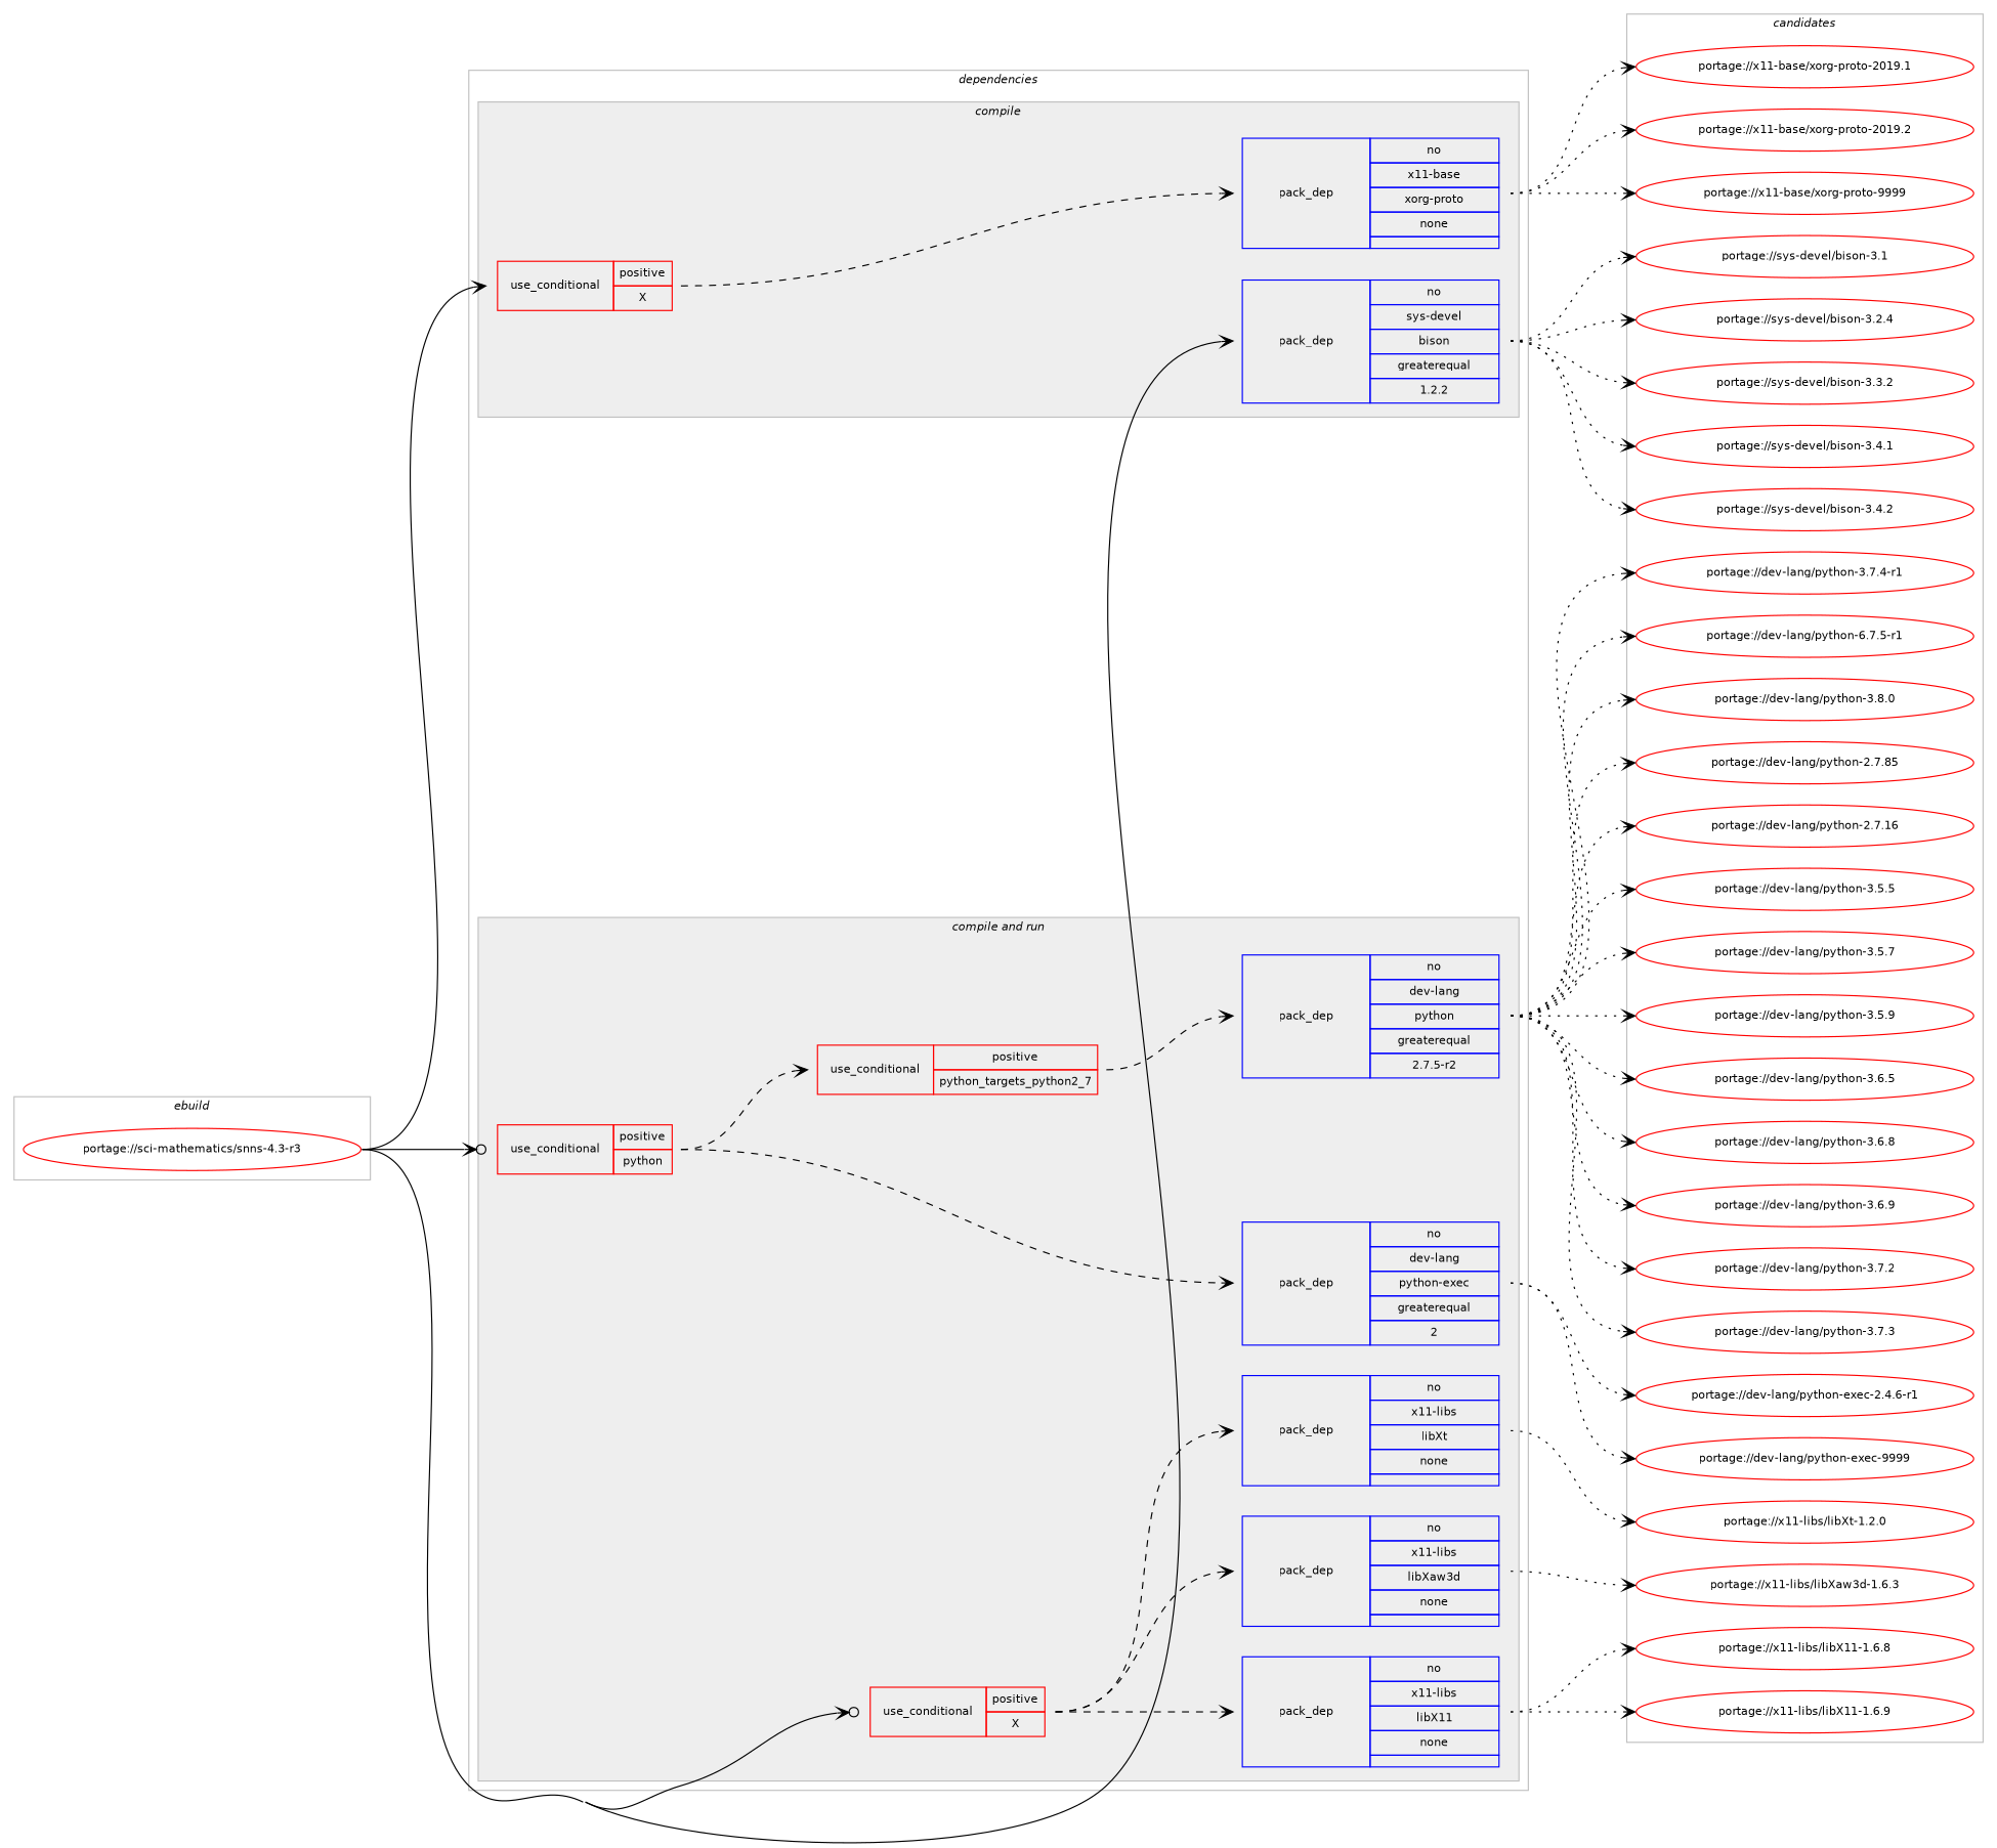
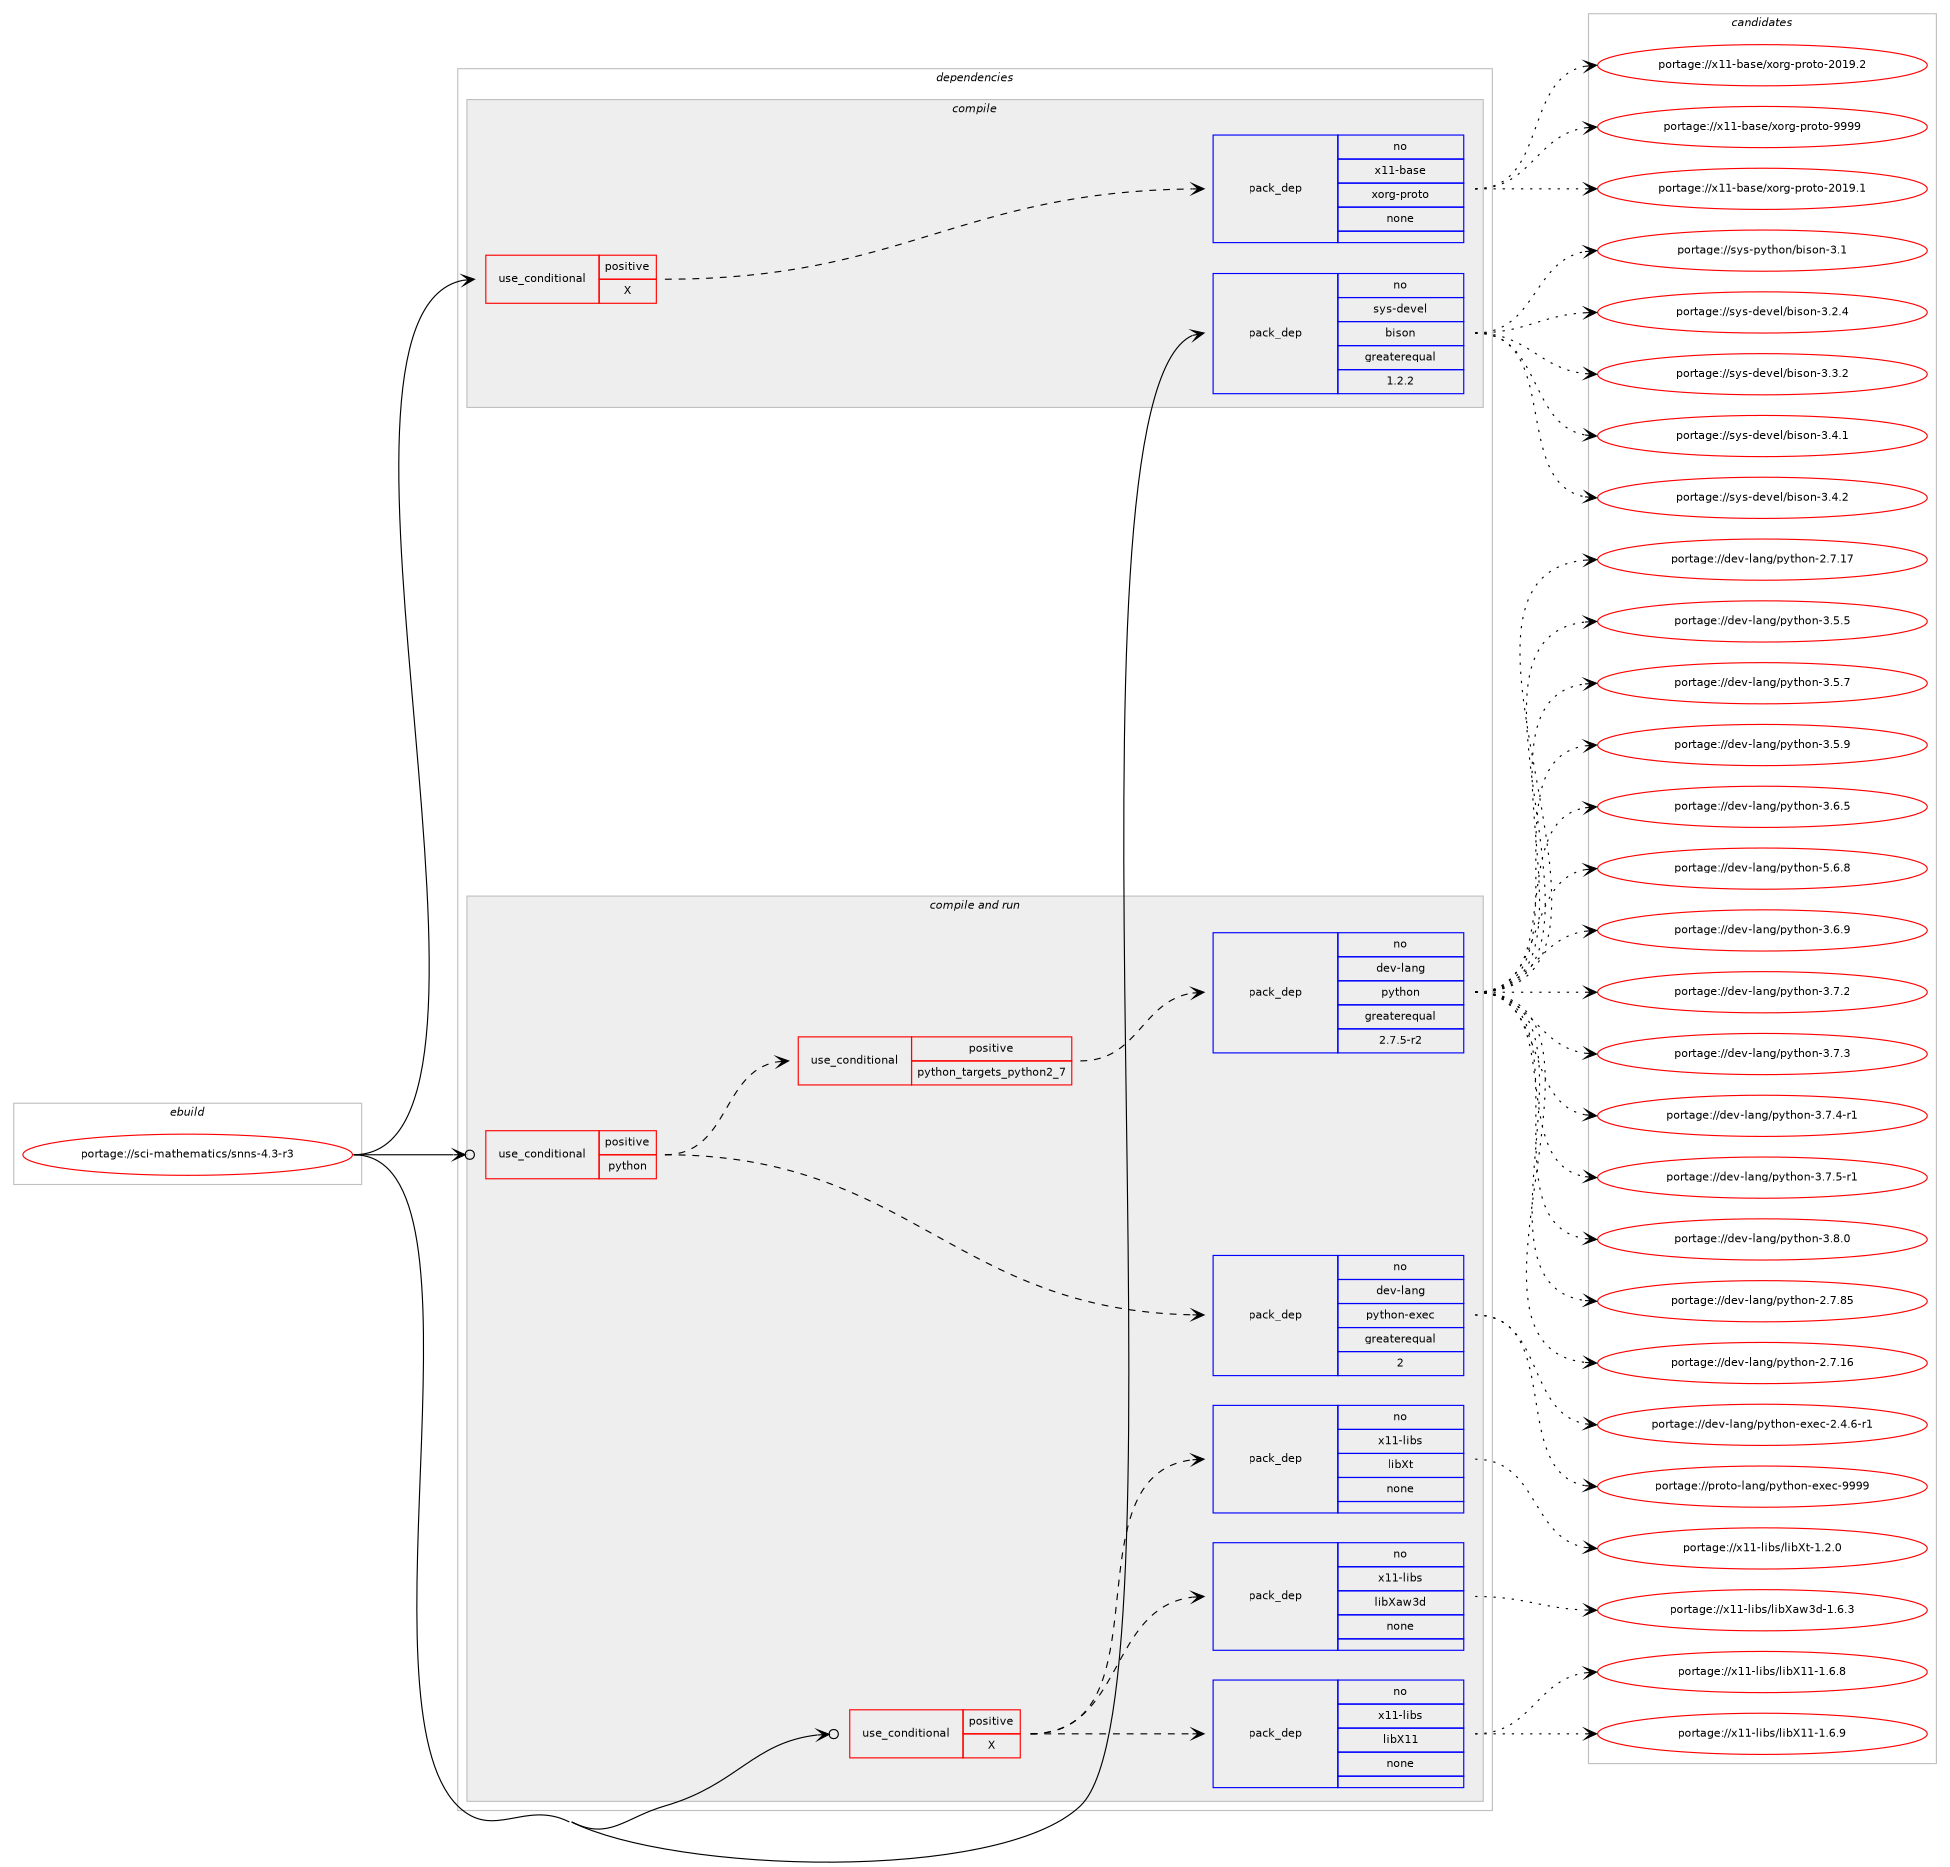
  digraph {
    compound=true
    concentrate=true
    fontname=Helvetica
    fontsize=10
    newrank=true
    rankdir=LR
    ranksep=1.5
    node [color=red fontname=Helvetica fontsize=10]
    edge [arrowhead=vee headport=w style=dotted tailport=e weight=100]
    n1 [label="portage://sci-mathematics/snns-4.3-r3" width=4]
    n2 [color=blue label=<<TABLE BORDER="0" CELLBORDER="1" CELLSPACING="0" CELLPADDING="4" WIDTH="220"><TR><TD ROWSPAN="6" CELLPADDING="30">pack_dep</TD></TR><TR><TD WIDTH="110">no</TD></TR><TR><TD>x11-base</TD></TR><TR><TD>xorg-proto</TD></TR><TR><TD>none</TD></TR><TR><TD></TD></TR></TABLE>> shape=none]
    n3 [label=<<TABLE BORDER="0" CELLBORDER="1" CELLSPACING="0" CELLPADDING="4"><TR><TD ROWSPAN="3" CELLPADDING="10">use_conditional</TD></TR><TR><TD>positive</TD></TR><TR><TD>X</TD></TR></TABLE>> shape=none]
    n4 [color=blue label=<<TABLE BORDER="0" CELLBORDER="1" CELLSPACING="0" CELLPADDING="4" WIDTH="220"><TR><TD ROWSPAN="6" CELLPADDING="30">pack_dep</TD></TR><TR><TD WIDTH="110">no</TD></TR><TR><TD>sys-devel</TD></TR><TR><TD>bison</TD></TR><TR><TD>greaterequal</TD></TR><TR><TD>1.2.2</TD></TR></TABLE>> shape=none]
    n5 [color=blue label=<<TABLE BORDER="0" CELLBORDER="1" CELLSPACING="0" CELLPADDING="4" WIDTH="220"><TR><TD ROWSPAN="6" CELLPADDING="30">pack_dep</TD></TR><TR><TD WIDTH="110">no</TD></TR><TR><TD>x11-libs</TD></TR><TR><TD>libX11</TD></TR><TR><TD>none</TD></TR><TR><TD></TD></TR></TABLE>> shape=none]
    n6 [color=blue label=<<TABLE BORDER="0" CELLBORDER="1" CELLSPACING="0" CELLPADDING="4" WIDTH="220"><TR><TD ROWSPAN="6" CELLPADDING="30">pack_dep</TD></TR><TR><TD WIDTH="110">no</TD></TR><TR><TD>x11-libs</TD></TR><TR><TD>libXaw3d</TD></TR><TR><TD>none</TD></TR><TR><TD></TD></TR></TABLE>> shape=none]
    n7 [color=blue label=<<TABLE BORDER="0" CELLBORDER="1" CELLSPACING="0" CELLPADDING="4" WIDTH="220"><TR><TD ROWSPAN="6" CELLPADDING="30">pack_dep</TD></TR><TR><TD WIDTH="110">no</TD></TR><TR><TD>x11-libs</TD></TR><TR><TD>libXt</TD></TR><TR><TD>none</TD></TR><TR><TD></TD></TR></TABLE>> shape=none]
    n8 [label=<<TABLE BORDER="0" CELLBORDER="1" CELLSPACING="0" CELLPADDING="4"><TR><TD ROWSPAN="3" CELLPADDING="10">use_conditional</TD></TR><TR><TD>positive</TD></TR><TR><TD>X</TD></TR></TABLE>> shape=none]
    n9 [color=blue label=<<TABLE BORDER="0" CELLBORDER="1" CELLSPACING="0" CELLPADDING="4" WIDTH="220"><TR><TD ROWSPAN="6" CELLPADDING="30">pack_dep</TD></TR><TR><TD WIDTH="110">no</TD></TR><TR><TD>dev-lang</TD></TR><TR><TD>python</TD></TR><TR><TD>greaterequal</TD></TR><TR><TD>2.7.5-r2</TD></TR></TABLE>> shape=none]
    n10 [label=<<TABLE BORDER="0" CELLBORDER="1" CELLSPACING="0" CELLPADDING="4"><TR><TD ROWSPAN="3" CELLPADDING="10">use_conditional</TD></TR><TR><TD>positive</TD></TR><TR><TD>python_targets_python2_7</TD></TR></TABLE>> shape=none]
    n11 [color=blue label=<<TABLE BORDER="0" CELLBORDER="1" CELLSPACING="0" CELLPADDING="4" WIDTH="220"><TR><TD ROWSPAN="6" CELLPADDING="30">pack_dep</TD></TR><TR><TD WIDTH="110">no</TD></TR><TR><TD>dev-lang</TD></TR><TR><TD>python-exec</TD></TR><TR><TD>greaterequal</TD></TR><TR><TD>2</TD></TR></TABLE>> shape=none]
    n12 [label=<<TABLE BORDER="0" CELLBORDER="1" CELLSPACING="0" CELLPADDING="4"><TR><TD ROWSPAN="3" CELLPADDING="10">use_conditional</TD></TR><TR><TD>positive</TD></TR><TR><TD>python</TD></TR></TABLE>> shape=none]
    n13 [label="portage://x11-base/xorg-proto-2019.1" width=4]
    n14 [label="portage://x11-base/xorg-proto-2019.2" width=4]
    n15 [label="portage://x11-base/xorg-proto-9999" width=4]
-   n16 [label="portage://sys-devel/bison-3.1" width=4]
+   n16 [label="portage://sys-python/bison-3.1" width=4]
    n17 [label="portage://sys-devel/bison-3.2.4" width=4]
    n18 [label="portage://sys-devel/bison-3.3.2" width=4]
    n19 [label="portage://sys-devel/bison-3.4.1" width=4]
    n20 [label="portage://sys-devel/bison-3.4.2" width=4]
    n21 [label="portage://x11-libs/libX11-1.6.8" width=4]
    n22 [label="portage://x11-libs/libX11-1.6.9" width=4]
    n23 [label="portage://x11-libs/libXaw3d-1.6.3" width=4]
    n24 [label="portage://x11-libs/libXt-1.2.0" width=4]
    n25 [label="portage://dev-lang/python-2.7.85" width=4]
    n26 [label="portage://dev-lang/python-2.7.16" width=4]
+   n27 [label="portage://dev-lang/python-2.7.17" width=4]
    n28 [label="portage://dev-lang/python-3.5.5" width=4]
    n29 [label="portage://dev-lang/python-3.5.7" width=4]
    n30 [label="portage://dev-lang/python-3.5.9" width=4]
    n31 [label="portage://dev-lang/python-3.6.5" width=4]
-   n32 [label="portage://dev-lang/python-3.6.8" width=4]
+   n32 [label="portage://dev-lang/python-5.6.8" width=4]
    n33 [label="portage://dev-lang/python-3.6.9" width=4]
    n34 [label="portage://dev-lang/python-3.7.2" width=4]
    n35 [label="portage://dev-lang/python-3.7.3" width=4]
    n36 [label="portage://dev-lang/python-3.7.4-r1" width=4]
-   n37 [label="portage://dev-lang/python-6.7.5-r1" width=4]
+   n37 [label="portage://dev-lang/python-3.7.5-r1" width=4]
    n38 [label="portage://dev-lang/python-3.8.0" width=4]
    n39 [label="portage://dev-lang/python-exec-2.4.6-r1" width=4]
-   n40 [label="portage://dev-lang/python-exec-9999" width=4]
+   n40 [label="portage://proto-lang/python-exec-9999" width=4]
    subgraph cluster_1 {
      color=gray
      label=<<i>ebuild</i>>
      rank=same
      n1
    }
    subgraph cluster_2 {
      color=gray
      label=<<i>dependencies</i>>
      subgraph cluster_3 {
        color=gray
        fillcolor="#eeeeee"
        label=<<i>compile</i>>
        style=filled
        subgraph sub_4 {
          color=gray
          fillcolor="#eeeeee"
          label=<<i>compile</i>>
          style=filled
          n3
          subgraph sub_5 {
            color=gray
            fillcolor="#eeeeee"
            label=<<i>compile</i>>
            style=filled
            n2
          }
        }
        subgraph sub_6 {
          color=gray
          fillcolor="#eeeeee"
          label=<<i>compile</i>>
          style=filled
          n4
        }
      }
      subgraph cluster_7 {
        color=gray
        fillcolor="#eeeeee"
        label=<<i>compile and run</i>>
        style=filled
        subgraph sub_8 {
          color=gray
          fillcolor="#eeeeee"
          label=<<i>compile and run</i>>
          style=filled
          n8
          subgraph sub_9 {
            color=gray
            fillcolor="#eeeeee"
            label=<<i>compile and run</i>>
            style=filled
            n5
          }
          subgraph sub_10 {
            color=gray
            fillcolor="#eeeeee"
            label=<<i>compile and run</i>>
            style=filled
            n6
          }
          subgraph sub_11 {
            color=gray
            fillcolor="#eeeeee"
            label=<<i>compile and run</i>>
            style=filled
            n7
          }
        }
        subgraph sub_12 {
          color=gray
          fillcolor="#eeeeee"
          label=<<i>compile and run</i>>
          style=filled
          n12
          subgraph sub_13 {
            color=gray
            fillcolor="#eeeeee"
            label=<<i>compile and run</i>>
            style=filled
            n10
            subgraph sub_14 {
              color=gray
              fillcolor="#eeeeee"
              label=<<i>compile and run</i>>
              style=filled
              n9
            }
          }
          subgraph sub_15 {
            color=gray
            fillcolor="#eeeeee"
            label=<<i>compile and run</i>>
            style=filled
            n11
          }
        }
      }
      subgraph cluster_16 {
        color=gray
        fillcolor="#eeeeee"
        label=<<i>run</i>>
        style=filled
      }
    }
    subgraph cluster_17 {
      color=gray
      label=<<i>candidates</i>>
      rank=same
      subgraph sub_18 {
        color=black
        label=<<i>candidates</i>>
        nodesep=1
        rank=same
        n13
        n14
        n15
      }
      subgraph sub_19 {
        color=black
        label=<<i>candidates</i>>
        nodesep=1
        rank=same
        n16
        n17
        n18
        n19
        n20
      }
      subgraph sub_20 {
        color=black
        label=<<i>candidates</i>>
        nodesep=1
        rank=same
        n21
        n22
      }
      subgraph sub_21 {
        color=black
        label=<<i>candidates</i>>
        nodesep=1
        rank=same
        n23
      }
      subgraph sub_22 {
        color=black
        label=<<i>candidates</i>>
        nodesep=1
        rank=same
        n24
      }
      subgraph sub_23 {
        color=black
        label=<<i>candidates</i>>
        nodesep=1
        rank=same
        n25
        n26
+       n27
        n28
        n29
        n30
        n31
        n32
        n33
        n34
        n35
        n36
        n37
        n38
      }
      subgraph sub_24 {
        color=black
        label=<<i>candidates</i>>
        nodesep=1
        rank=same
        n39
        n40
      }
    }
    n1 -> n3 [style=solid weight=20]
    n1 -> n4 [style=solid weight=20]
    n1 -> n8 [arrowhead=odotvee style=solid weight=20]
    n1 -> n12 [arrowhead=odotvee style=solid weight=20]
    n2 -> n13
    n2 -> n14
    n2 -> n15
    n3 -> n2 [style=dashed weight=20]
    n4 -> n16
    n4 -> n17
    n4 -> n18
    n4 -> n19
    n4 -> n20
    n5 -> n21
    n5 -> n22
    n6 -> n23
    n7 -> n24
    n8 -> n5 [style=dashed weight=20]
    n8 -> n6 [style=dashed weight=20]
    n8 -> n7 [style=dashed weight=20]
    n9 -> n25
    n9 -> n26
+   n9 -> n27
    n9 -> n28
    n9 -> n29
    n9 -> n30
    n9 -> n31
    n9 -> n32
    n9 -> n33
    n9 -> n34
    n9 -> n35
    n9 -> n36
    n9 -> n37
    n9 -> n38
    n10 -> n9 [style=dashed weight=20]
    n11 -> n39
    n11 -> n40
    n12 -> n10 [style=dashed weight=20]
    n12 -> n11 [style=dashed weight=20]
  }
